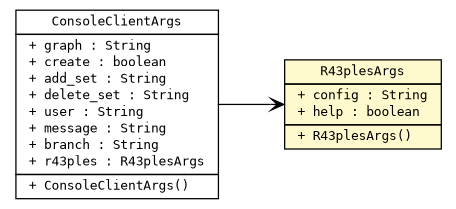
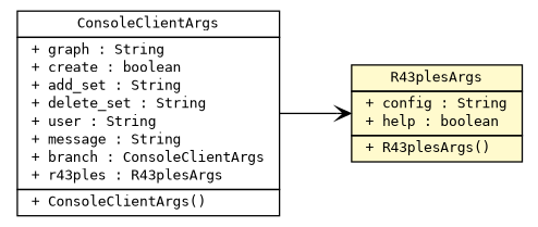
  digraph {
    nodesep=0.25
    ranksep=0.5
    rankdir=LR
    fontname="DejaVu Sans Mono"
    node [fontcolor=black fontname="DejaVu Sans Mono" fontsize=10.0 shape=plaintext]
-   n1 [label=<<table title="de.tud.plt.r43ples.client.ConsoleClientArgs" border="0" cellborder="1" cellspacing="0" cellpadding="2" port="p" href="./ConsoleClientArgs.html"> 		<tr><td><table border="0" cellspacing="0" cellpadding="1"> <tr><td align="center" balign="center"> ConsoleClientArgs </td></tr> 		</table></td></tr> 		<tr><td><table border="0" cellspacing="0" cellpadding="1"> <tr><td align="left" balign="left"> + graph : String </td></tr> <tr><td align="left" balign="left"> + create : boolean </td></tr> <tr><td align="left" balign="left"> + add_set : String </td></tr> <tr><td align="left" balign="left"> + delete_set : String </td></tr> <tr><td align="left" balign="left"> + user : String </td></tr> <tr><td align="left" balign="left"> + message : String </td></tr> <tr><td align="left" balign="left"> + branch : String </td></tr> <tr><td align="left" balign="left"> + r43ples : R43plesArgs </td></tr> 		</table></td></tr> 		<tr><td><table border="0" cellspacing="0" cellpadding="1"> <tr><td align="left" balign="left"> + ConsoleClientArgs() </td></tr> 		</table></td></tr> 		</table>>]
+   n1 [label=<<table title="de.tud.plt.r43ples.client.ConsoleClientArgs" border="0" cellborder="1" cellspacing="0" cellpadding="2" port="p" href="./ConsoleClientArgs.html"> 		<tr><td><table border="0" cellspacing="0" cellpadding="1"> <tr><td align="center" balign="center"> ConsoleClientArgs </td></tr> 		</table></td></tr> 		<tr><td><table border="0" cellspacing="0" cellpadding="1"> <tr><td align="left" balign="left"> + graph : String </td></tr> <tr><td align="left" balign="left"> + create : boolean </td></tr> <tr><td align="left" balign="left"> + add_set : String </td></tr> <tr><td align="left" balign="left"> + delete_set : String </td></tr> <tr><td align="left" balign="left"> + user : String </td></tr> <tr><td align="left" balign="left"> + message : String </td></tr> <tr><td align="left" balign="left"> + branch : ConsoleClientArgs </td></tr> <tr><td align="left" balign="left"> + r43ples : R43plesArgs </td></tr> 		</table></td></tr> 		<tr><td><table border="0" cellspacing="0" cellpadding="1"> <tr><td align="left" balign="left"> + ConsoleClientArgs() </td></tr> 		</table></td></tr> 		</table>>]
    n2 [label=<<table title="de.tud.plt.r43ples.client.R43plesArgs" border="0" cellborder="1" cellspacing="0" cellpadding="2" port="p" bgcolor="lemonChiffon" href="./R43plesArgs.html"> 		<tr><td><table border="0" cellspacing="0" cellpadding="1"> <tr><td align="center" balign="center"> R43plesArgs </td></tr> 		</table></td></tr> 		<tr><td><table border="0" cellspacing="0" cellpadding="1"> <tr><td align="left" balign="left"> + config : String </td></tr> <tr><td align="left" balign="left"> + help : boolean </td></tr> 		</table></td></tr> 		<tr><td><table border="0" cellspacing="0" cellpadding="1"> <tr><td align="left" balign="left"> + R43plesArgs() </td></tr> 		</table></td></tr> 		</table>>]
    n1 -> n2 [arrowhead=open color=black fontcolor=black fontname="DejaVu Sans Mono" fontsize=10.0 headport=p labelfontname=Helvetica labelfontsize=10 tailport=p]
  }
